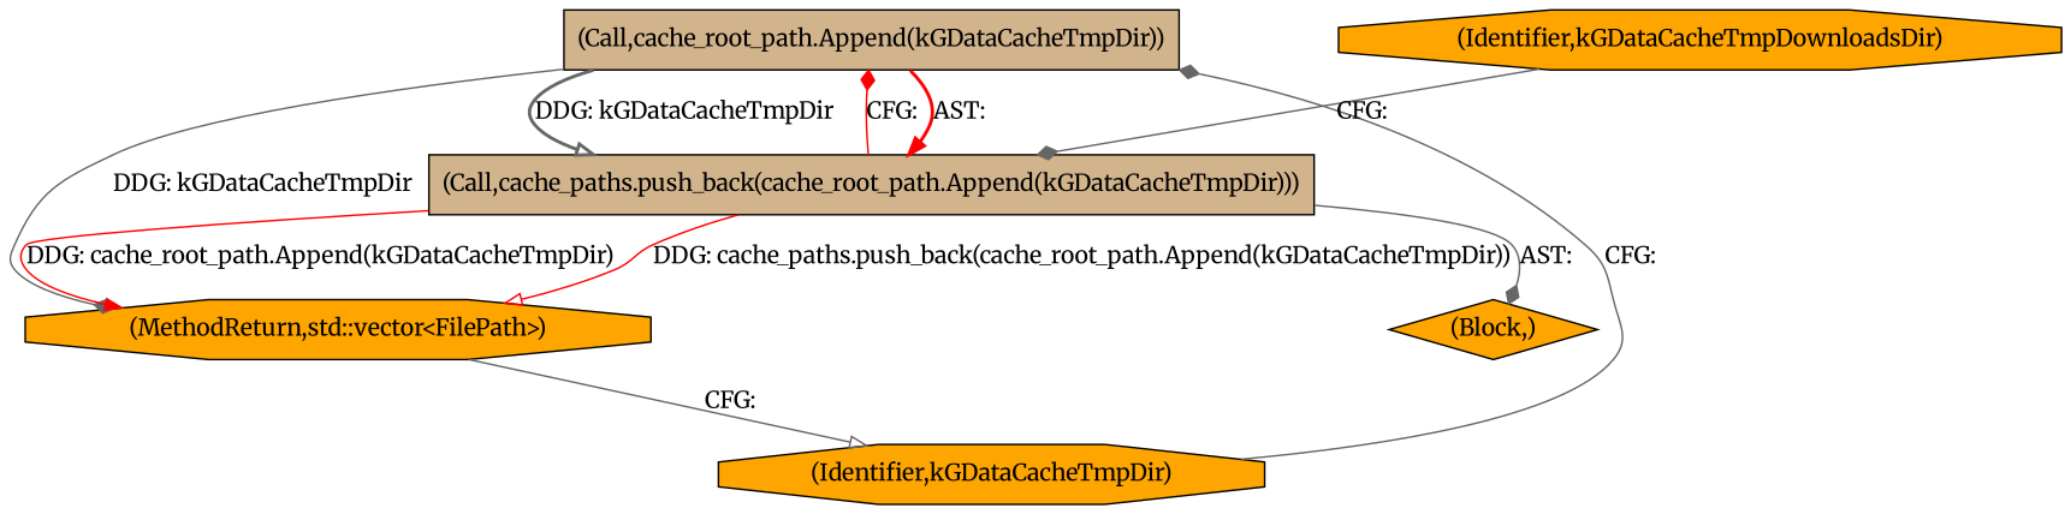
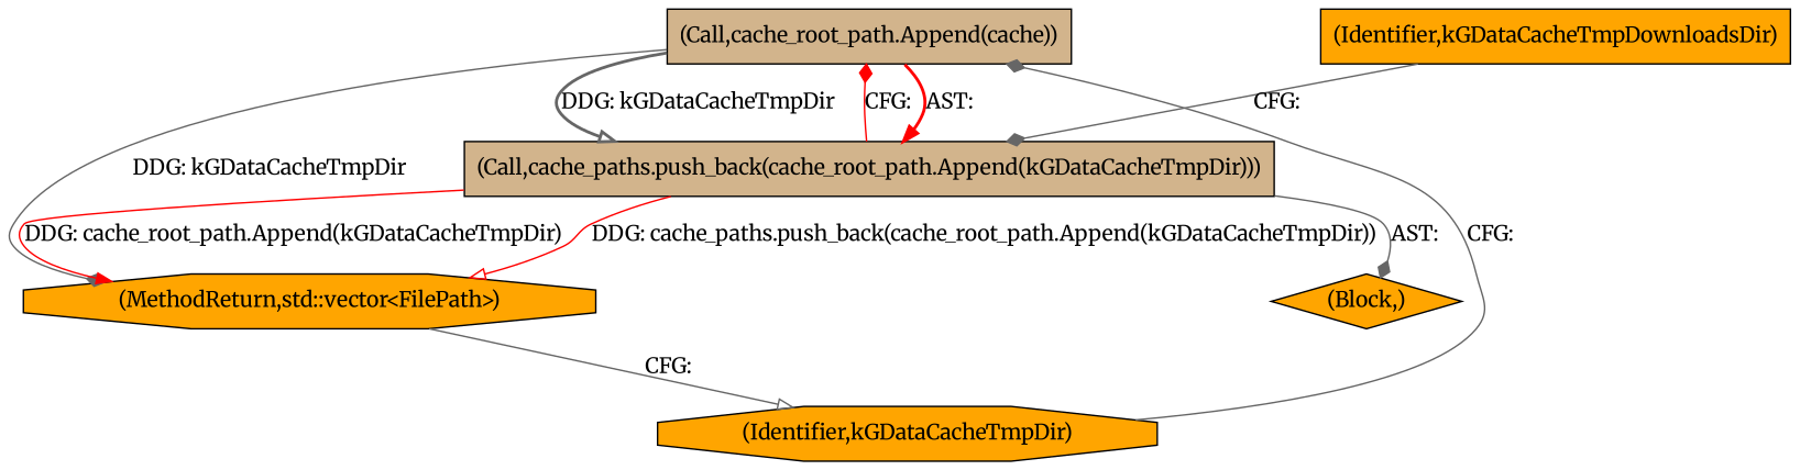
  digraph {
    fontname=Merriweather
    node [fillcolor=orange fontname=Merriweather shape=octagon style=filled]
    edge [arrowhead=diamond color=gray40 fontname=Merriweather style=solid]
-   n1 [fillcolor=tan label="(Call,cache_root_path.Append(kGDataCacheTmpDir))" shape=box]
+   n1 [fillcolor=tan label="(Call,cache_root_path.Append(cache))" shape=box]
    n2 [fillcolor=tan label="(Call,cache_paths.push_back(cache_root_path.Append(kGDataCacheTmpDir)))" shape=box]
    n3 [label="(MethodReturn,std::vector<FilePath>)"]
    n4 [label="(Block,)" shape=diamond]
    n5 [label="(Identifier,kGDataCacheTmpDir)"]
-   n6 [label="(Identifier,kGDataCacheTmpDownloadsDir)"]
+   n6 [label="(Identifier,kGDataCacheTmpDownloadsDir)" shape=box]
    n1 -> n2 [arrowhead=normal color=red label="AST: " style=bold]
    n1 -> n2 [arrowhead=onormal label="DDG: kGDataCacheTmpDir" style=bold]
    n1 -> n3 [label="DDG: kGDataCacheTmpDir"]
    n2 -> n1 [color=red label="CFG: "]
    n2 -> n3 [arrowhead=normal color=red label="DDG: cache_root_path.Append(kGDataCacheTmpDir)"]
    n2 -> n3 [arrowhead=onormal color=red label="DDG: cache_paths.push_back(cache_root_path.Append(kGDataCacheTmpDir))"]
    n2 -> n4 [label="AST: "]
    n3 -> n5 [arrowhead=onormal label="CFG: "]
    n5 -> n1 [label="CFG: "]
    n6 -> n2 [label="CFG: "]
  }
